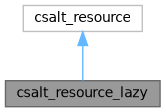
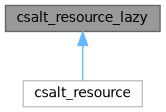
  digraph {
    node [fontname=Helvetica fontsize=10 shape=box style=filled]
    n1 [color=gray40 fillcolor=grey60 fontcolor=black height=0.2 label=csalt_resource_lazy width=0.4]
    n2 [color=grey75 fillcolor=white height=0.2 label=csalt_resource width=0.4]
-   n2 -> n1 [color=steelblue1 dir=back fontname=Helvetica fontsize=10 labelfontname=Helvetica labelfontsize=10 style=solid]
+   n1 -> n2 [color=steelblue1 dir=back fontname=Helvetica fontsize=10 labelfontname=Helvetica labelfontsize=10 style=solid]
  }
